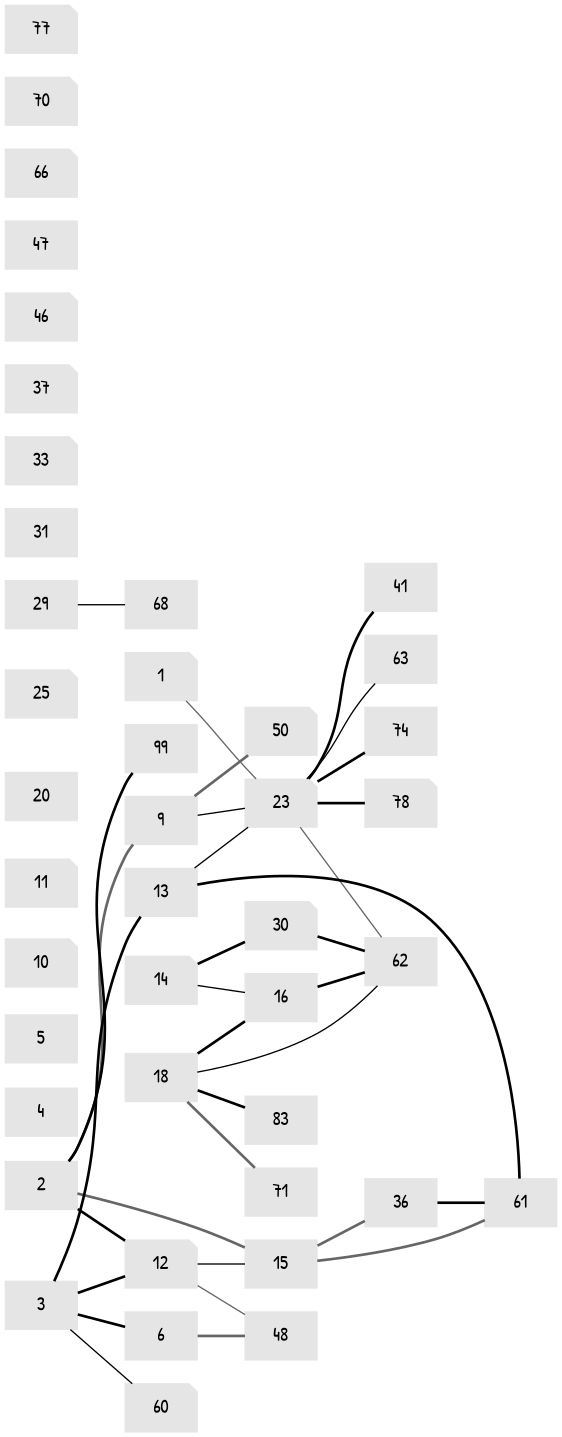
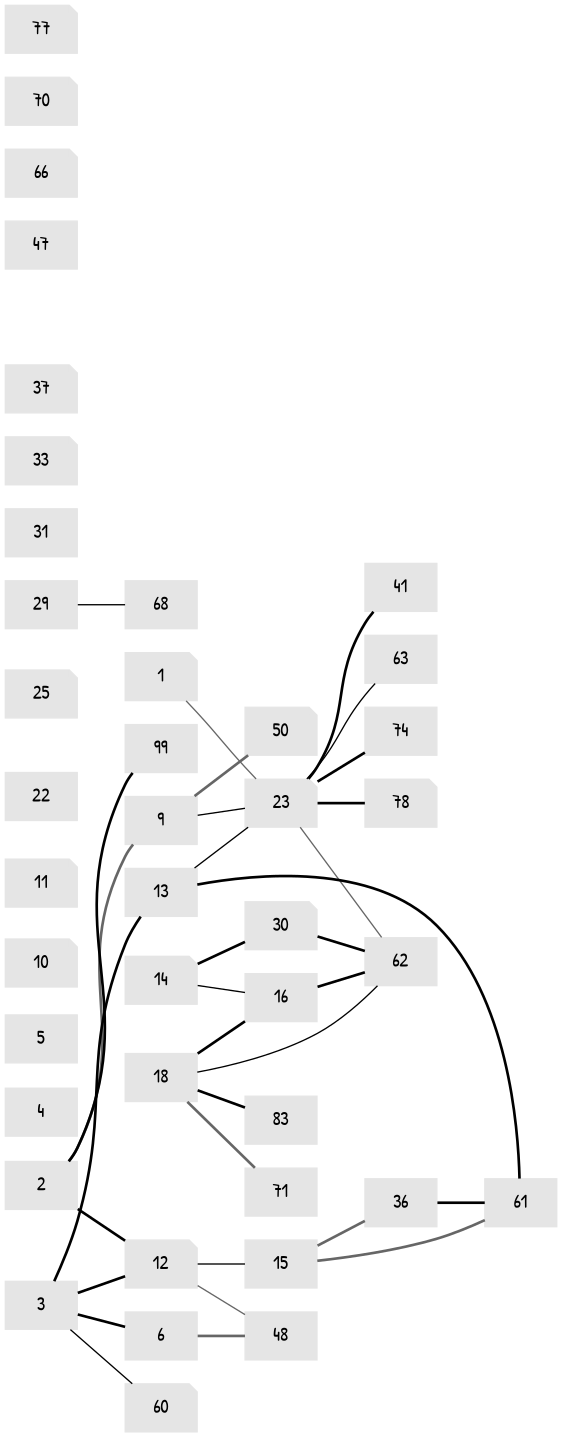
  graph {
    fontname="Patrick Hand"
    rankdir=LR
    node [color=gray90 fontname="Patrick Hand" shape=box style=filled]
    edge [color=black fontname="Patrick Hand" style=bold]
    1 [shape=note super="+7+22"]
    23 [shape=note super="+45+80+26"]
    16 [super="+34"]
    62 [super="+79"]
    41 [super="+42"]
    63
    74
    78 [shape=note]
    2 [super="+32+8"]
    9 [super="+43"]
    15 [super="+17+21"]
    n12 [label=99]
    12 [shape=note]
    3 [super="+35+53+38"]
    6 [super="+52"]
    13
    60 [shape=note]
    50 [shape=note super="+67"]
    61
    36
    48 [super="+76"]
    4
    5
    10 [shape=note]
    11 [shape=note]
    14 [shape=note super="+84+28+27"]
    30 [shape=note super="+73"]
    18 [super="+69"]
    71
    83
-   20 [super="+24"]
+   20 [super="+24" label=22]
    25 [shape=note]
    29 [super="+39+59"]
    68 [super="+75"]
    31
    33 [shape=note]
    37 [shape=note super="+44"]
-   46 [shape=note]
    47
    66 [shape=note]
    70 [shape=note]
    77 [shape=note]
    1 -- 23 [color=gray40 style=solid]
    23 -- 62 [color=gray40 style=solid]
    23 -- 41
    23 -- 63 [style=solid]
    23 -- 74
    23 -- 78
    16 -- 62
    2 -- 9 [color=gray40]
-   2 -- 15 [color=gray40]
    2 -- n12
    2 -- 12
    9 -- 23 [style=solid]
    9 -- 50 [color=gray40]
    15 -- 61 [color=gray40]
    15 -- 36 [color=gray40]
    12 -- 15 [style=solid]
    12 -- 48 [color=gray40 style=solid]
    3 -- 12
    3 -- 6
    3 -- 13
    3 -- 60 [style=solid]
    6 -- 48 [color=gray40]
    13 -- 23 [style=solid]
    13 -- 61
    36 -- 61
    14 -- 16 [style=solid]
    14 -- 30
    30 -- 62
    18 -- 16
    18 -- 62 [style=solid]
    18 -- 71 [color=gray40]
    18 -- 83
    29 -- 68 [style=solid]
  }
